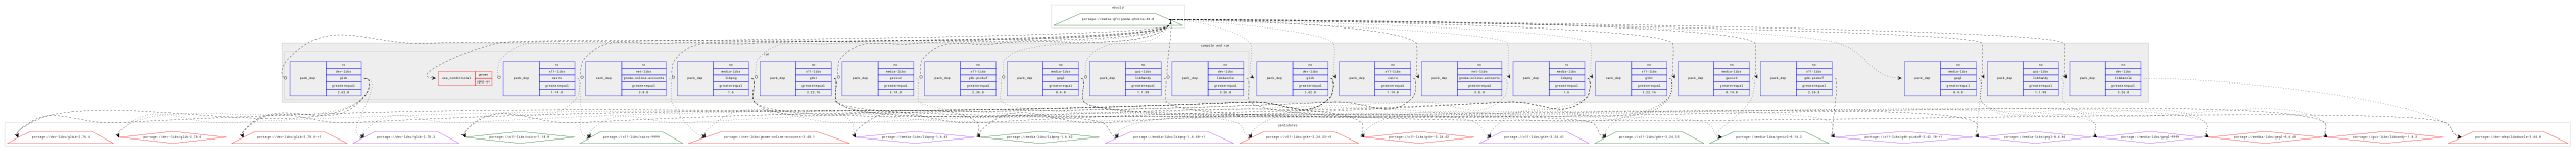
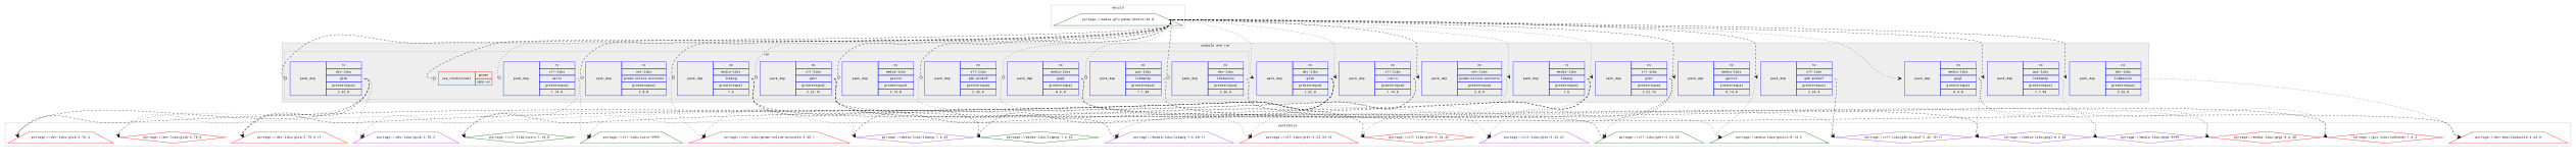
  digraph {
    compound=true
    concentrate=true
    fontname="Roboto Mono"
    fontsize=10
    newrank=true
    rankdir=TB
    ranksep=1.5
    node [color=blue fontname="Roboto Mono" fontsize=10 shape=none]
    edge [arrowhead=vee fontname="Roboto Mono" headport=w style=dotted tailport=e weight=100]
    n1 [color=darkgreen label="portage://media-gfx/gnome-photos-44.0" shape=trapezium width=4]
    n2 [label=<<TABLE BORDER="0" CELLBORDER="1" CELLSPACING="0" CELLPADDING="4" WIDTH="220"><TR><TD ROWSPAN="6" CELLPADDING="30">pack_dep</TD></TR><TR><TD WIDTH="110">no</TD></TR><TR><TD>dev-libs</TD></TR><TR><TD>glib</TD></TR><TR><TD>greaterequal</TD></TR><TR><TD>2.62.0</TD></TR></TABLE>>]
    n3 [label=<<TABLE BORDER="0" CELLBORDER="1" CELLSPACING="0" CELLPADDING="4" WIDTH="220"><TR><TD ROWSPAN="6" CELLPADDING="30">pack_dep</TD></TR><TR><TD WIDTH="110">no</TD></TR><TR><TD>dev-libs</TD></TR><TR><TD>libdazzle</TD></TR><TR><TD>greaterequal</TD></TR><TR><TD>3.26.0</TD></TR></TABLE>>]
    n4 [label=<<TABLE BORDER="0" CELLBORDER="1" CELLSPACING="0" CELLPADDING="4" WIDTH="220"><TR><TD ROWSPAN="6" CELLPADDING="30">pack_dep</TD></TR><TR><TD WIDTH="110">no</TD></TR><TR><TD>gui-libs</TD></TR><TR><TD>libhandy</TD></TR><TR><TD>greaterequal</TD></TR><TR><TD>1.1.90</TD></TR></TABLE>>]
    n5 [label=<<TABLE BORDER="0" CELLBORDER="1" CELLSPACING="0" CELLPADDING="4" WIDTH="220"><TR><TD ROWSPAN="6" CELLPADDING="30">pack_dep</TD></TR><TR><TD WIDTH="110">no</TD></TR><TR><TD>media-libs</TD></TR><TR><TD>gegl</TD></TR><TR><TD>greaterequal</TD></TR><TR><TD>0.4.0</TD></TR></TABLE>>]
    n6 [label=<<TABLE BORDER="0" CELLBORDER="1" CELLSPACING="0" CELLPADDING="4" WIDTH="220"><TR><TD ROWSPAN="6" CELLPADDING="30">pack_dep</TD></TR><TR><TD WIDTH="110">no</TD></TR><TR><TD>media-libs</TD></TR><TR><TD>gexiv2</TD></TR><TR><TD>greaterequal</TD></TR><TR><TD>0.14.0</TD></TR></TABLE>>]
    n7 [label=<<TABLE BORDER="0" CELLBORDER="1" CELLSPACING="0" CELLPADDING="4" WIDTH="220"><TR><TD ROWSPAN="6" CELLPADDING="30">pack_dep</TD></TR><TR><TD WIDTH="110">no</TD></TR><TR><TD>media-libs</TD></TR><TR><TD>libpng</TD></TR><TR><TD>greaterequal</TD></TR><TR><TD>1.6</TD></TR></TABLE>>]
    n8 [label=<<TABLE BORDER="0" CELLBORDER="1" CELLSPACING="0" CELLPADDING="4" WIDTH="220"><TR><TD ROWSPAN="6" CELLPADDING="30">pack_dep</TD></TR><TR><TD WIDTH="110">no</TD></TR><TR><TD>net-libs</TD></TR><TR><TD>gnome-online-accounts</TD></TR><TR><TD>greaterequal</TD></TR><TR><TD>3.8.0</TD></TR></TABLE>>]
    n9 [label=<<TABLE BORDER="0" CELLBORDER="1" CELLSPACING="0" CELLPADDING="4" WIDTH="220"><TR><TD ROWSPAN="6" CELLPADDING="30">pack_dep</TD></TR><TR><TD WIDTH="110">no</TD></TR><TR><TD>x11-libs</TD></TR><TR><TD>cairo</TD></TR><TR><TD>greaterequal</TD></TR><TR><TD>1.14.0</TD></TR></TABLE>>]
    n10 [label=<<TABLE BORDER="0" CELLBORDER="1" CELLSPACING="0" CELLPADDING="4" WIDTH="220"><TR><TD ROWSPAN="6" CELLPADDING="30">pack_dep</TD></TR><TR><TD WIDTH="110">no</TD></TR><TR><TD>x11-libs</TD></TR><TR><TD>gdk-pixbuf</TD></TR><TR><TD>greaterequal</TD></TR><TR><TD>2.36.8</TD></TR></TABLE>>]
    n11 [label=<<TABLE BORDER="0" CELLBORDER="1" CELLSPACING="0" CELLPADDING="4" WIDTH="220"><TR><TD ROWSPAN="6" CELLPADDING="30">pack_dep</TD></TR><TR><TD WIDTH="110">no</TD></TR><TR><TD>x11-libs</TD></TR><TR><TD>gtk+</TD></TR><TR><TD>greaterequal</TD></TR><TR><TD>3.22.16</TD></TR></TABLE>>]
    n12 [color=red label=<<TABLE BORDER="0" CELLBORDER="1" CELLSPACING="0" CELLPADDING="4"><TR><TD ROWSPAN="3" CELLPADDING="10">use_conditional</TD></TR><TR><TD>gnome</TD></TR><TR><TD>upnp-av</TD></TR></TABLE>>]
    n13 [label=<<TABLE BORDER="0" CELLBORDER="1" CELLSPACING="0" CELLPADDING="4" WIDTH="220"><TR><TD ROWSPAN="6" CELLPADDING="30">pack_dep</TD></TR><TR><TD WIDTH="110">no</TD></TR><TR><TD>dev-libs</TD></TR><TR><TD>glib</TD></TR><TR><TD>greaterequal</TD></TR><TR><TD>2.62.0</TD></TR></TABLE>>]
    n14 [label=<<TABLE BORDER="0" CELLBORDER="1" CELLSPACING="0" CELLPADDING="4" WIDTH="220"><TR><TD ROWSPAN="6" CELLPADDING="30">pack_dep</TD></TR><TR><TD WIDTH="110">no</TD></TR><TR><TD>dev-libs</TD></TR><TR><TD>libdazzle</TD></TR><TR><TD>greaterequal</TD></TR><TR><TD>3.26.0</TD></TR></TABLE>>]
    n15 [label=<<TABLE BORDER="0" CELLBORDER="1" CELLSPACING="0" CELLPADDING="4" WIDTH="220"><TR><TD ROWSPAN="6" CELLPADDING="30">pack_dep</TD></TR><TR><TD WIDTH="110">no</TD></TR><TR><TD>gui-libs</TD></TR><TR><TD>libhandy</TD></TR><TR><TD>greaterequal</TD></TR><TR><TD>1.1.90</TD></TR></TABLE>>]
    n16 [label=<<TABLE BORDER="0" CELLBORDER="1" CELLSPACING="0" CELLPADDING="4" WIDTH="220"><TR><TD ROWSPAN="6" CELLPADDING="30">pack_dep</TD></TR><TR><TD WIDTH="110">no</TD></TR><TR><TD>media-libs</TD></TR><TR><TD>gegl</TD></TR><TR><TD>greaterequal</TD></TR><TR><TD>0.4.0</TD></TR></TABLE>>]
    n17 [label=<<TABLE BORDER="0" CELLBORDER="1" CELLSPACING="0" CELLPADDING="4" WIDTH="220"><TR><TD ROWSPAN="6" CELLPADDING="30">pack_dep</TD></TR><TR><TD WIDTH="110">no</TD></TR><TR><TD>media-libs</TD></TR><TR><TD>gexiv2</TD></TR><TR><TD>greaterequal</TD></TR><TR><TD>0.14.0</TD></TR></TABLE>>]
    n18 [label=<<TABLE BORDER="0" CELLBORDER="1" CELLSPACING="0" CELLPADDING="4" WIDTH="220"><TR><TD ROWSPAN="6" CELLPADDING="30">pack_dep</TD></TR><TR><TD WIDTH="110">no</TD></TR><TR><TD>media-libs</TD></TR><TR><TD>libpng</TD></TR><TR><TD>greaterequal</TD></TR><TR><TD>1.6</TD></TR></TABLE>>]
    n19 [label=<<TABLE BORDER="0" CELLBORDER="1" CELLSPACING="0" CELLPADDING="4" WIDTH="220"><TR><TD ROWSPAN="6" CELLPADDING="30">pack_dep</TD></TR><TR><TD WIDTH="110">no</TD></TR><TR><TD>net-libs</TD></TR><TR><TD>gnome-online-accounts</TD></TR><TR><TD>greaterequal</TD></TR><TR><TD>3.8.0</TD></TR></TABLE>>]
    n20 [label=<<TABLE BORDER="0" CELLBORDER="1" CELLSPACING="0" CELLPADDING="4" WIDTH="220"><TR><TD ROWSPAN="6" CELLPADDING="30">pack_dep</TD></TR><TR><TD WIDTH="110">no</TD></TR><TR><TD>x11-libs</TD></TR><TR><TD>cairo</TD></TR><TR><TD>greaterequal</TD></TR><TR><TD>1.14.0</TD></TR></TABLE>>]
    n21 [label=<<TABLE BORDER="0" CELLBORDER="1" CELLSPACING="0" CELLPADDING="4" WIDTH="220"><TR><TD ROWSPAN="6" CELLPADDING="30">pack_dep</TD></TR><TR><TD WIDTH="110">no</TD></TR><TR><TD>x11-libs</TD></TR><TR><TD>gdk-pixbuf</TD></TR><TR><TD>greaterequal</TD></TR><TR><TD>2.36.8</TD></TR></TABLE>>]
    n22 [label=<<TABLE BORDER="0" CELLBORDER="1" CELLSPACING="0" CELLPADDING="4" WIDTH="220"><TR><TD ROWSPAN="6" CELLPADDING="30">pack_dep</TD></TR><TR><TD WIDTH="110">no</TD></TR><TR><TD>x11-libs</TD></TR><TR><TD>gtk+</TD></TR><TR><TD>greaterequal</TD></TR><TR><TD>3.22.16</TD></TR></TABLE>>]
    n23 [color=red label="portage://dev-dep/libdazzle-3.44.0" shape=trapezium width=4]
    n24 [color=red label="portage://dev-libs/glib-2.76.4" shape=trapezium width=4]
    n25 [color=purple label="portage://dev-libs/glib-2.78.3" shape=trapezium width=4]
    n26 [color=red label="portage://dev-libs/glib-2.78.4-r1" shape=trapezium width=4]
    n27 [color=red label="portage://dev-libs/glib-2.78.6" shape=diamond width=4]
    n28 [color=red label="portage://gui-libs/libhandy-1.8.3" shape=diamond width=4]
    n29 [color=purple label="portage://media-libs/gegl-0.4.46" shape=diamond width=4]
    n30 [color=red label="portage://media-libs/gegl-0.4.48" shape=diamond width=4]
    n31 [color=purple label="portage://media-libs/gegl-9999" shape=diamond width=4]
    n32 [color=darkgreen label="portage://media-libs/gexiv2-0.14.2" shape=trapezium width=4]
    n33 [color=purple label="portage://media-libs/libpng-1.6.40-r1" shape=trapezium width=4]
    n34 [color=darkgreen label="portage://media-libs/libpng-1.6.42" shape=diamond width=4]
    n35 [color=purple label="portage://media-libs/libpng-1.6.43" shape=diamond width=4]
    n36 [color=red label="portage://net-libs/gnome-online-accounts-3.48.1" shape=trapezium width=4]
    n37 [color=darkgreen label="portage://x11-libs/cairo-1.18.0" shape=diamond width=4]
    n38 [color=darkgreen label="portage://x11-libs/cairo-9999" shape=trapezium width=4]
    n39 [color=purple label="portage://x11-libs/gdk-pixbuf-2.42.10-r1" shape=diamond width=4]
    n40 [color=red label="portage://x11-libs/gtk+-2.24.33-r3" shape=trapezium width=4]
    n41 [color=darkgreen label="portage://x11-libs/gtk+-3.24.35" shape=trapezium width=4]
    n42 [color=purple label="portage://x11-libs/gtk+-3.24.41" shape=trapezium width=4]
    n43 [color=red label="portage://x11-libs/gtk+-3.24.42" shape=diamond width=4]
    subgraph cluster_1 {
      color=gray
      label=<<i>ebuild</i>>
      rank=same
      n1
    }
    subgraph cluster_2 {
      color=gray
      label=<<i>dependencies</i>>
      subgraph cluster_3 {
        color=gray
        fillcolor="#eeeeee"
        label=<<i>compile</i>>
        style=filled
        subgraph sub_4 {
          color=gray
          fillcolor="#eeeeee"
          label=<<i>compile</i>>
          style=filled
          n2
        }
        subgraph sub_5 {
          color=gray
          fillcolor="#eeeeee"
          label=<<i>compile</i>>
          style=filled
          n3
        }
        subgraph sub_6 {
          color=gray
          fillcolor="#eeeeee"
          label=<<i>compile</i>>
          style=filled
          n4
        }
        subgraph sub_7 {
          color=gray
          fillcolor="#eeeeee"
          label=<<i>compile</i>>
          style=filled
          n5
        }
        subgraph sub_8 {
          color=gray
          fillcolor="#eeeeee"
          label=<<i>compile</i>>
          style=filled
          n6
        }
        subgraph sub_9 {
          color=gray
          fillcolor="#eeeeee"
          label=<<i>compile</i>>
          style=filled
          n7
        }
        subgraph sub_10 {
          color=gray
          fillcolor="#eeeeee"
          label=<<i>compile</i>>
          style=filled
          n8
        }
        subgraph sub_11 {
          color=gray
          fillcolor="#eeeeee"
          label=<<i>compile</i>>
          style=filled
          n9
        }
        subgraph sub_12 {
          color=gray
          fillcolor="#eeeeee"
          label=<<i>compile</i>>
          style=filled
          n10
        }
        subgraph sub_13 {
          color=gray
          fillcolor="#eeeeee"
          label=<<i>compile</i>>
          style=filled
          n11
        }
      }
      subgraph cluster_14 {
        color=gray
        fillcolor="#eeeeee"
        label=<<i>compile and run</i>>
        style=filled
      }
      subgraph cluster_15 {
        color=gray
        fillcolor="#eeeeee"
        label=<<i>run</i>>
        style=filled
        subgraph sub_16 {
          color=gray
          fillcolor="#eeeeee"
          label=<<i>run</i>>
          style=filled
          n12
        }
        subgraph sub_17 {
          color=gray
          fillcolor="#eeeeee"
          label=<<i>run</i>>
          style=filled
          n13
        }
        subgraph sub_18 {
          color=gray
          fillcolor="#eeeeee"
          label=<<i>run</i>>
          style=filled
          n14
        }
        subgraph sub_19 {
          color=gray
          fillcolor="#eeeeee"
          label=<<i>run</i>>
          style=filled
          n15
        }
        subgraph sub_20 {
          color=gray
          fillcolor="#eeeeee"
          label=<<i>run</i>>
          style=filled
          n16
        }
        subgraph sub_21 {
          color=gray
          fillcolor="#eeeeee"
          label=<<i>run</i>>
          style=filled
          n17
        }
        subgraph sub_22 {
          color=gray
          fillcolor="#eeeeee"
          label=<<i>run</i>>
          style=filled
          n18
        }
        subgraph sub_23 {
          color=gray
          fillcolor="#eeeeee"
          label=<<i>run</i>>
          style=filled
          n19
        }
        subgraph sub_24 {
          color=gray
          fillcolor="#eeeeee"
          label=<<i>run</i>>
          style=filled
          n20
        }
        subgraph sub_25 {
          color=gray
          fillcolor="#eeeeee"
          label=<<i>run</i>>
          style=filled
          n21
        }
        subgraph sub_26 {
          color=gray
          fillcolor="#eeeeee"
          label=<<i>run</i>>
          style=filled
          n22
        }
      }
    }
    subgraph cluster_27 {
      color=gray
      label=<<i>candidates</i>>
      rank=same
      subgraph sub_28 {
        color=black
        label=<<i>candidates</i>>
        nodesep=1
        rank=same
        n23
      }
      subgraph sub_29 {
        color=black
        label=<<i>candidates</i>>
        nodesep=1
        rank=same
        n24
        n25
        n26
        n27
      }
      subgraph sub_30 {
        color=black
        label=<<i>candidates</i>>
        nodesep=1
        rank=same
        n28
      }
      subgraph sub_31 {
        color=black
        label=<<i>candidates</i>>
        nodesep=1
        rank=same
        n29
        n30
        n31
      }
      subgraph sub_32 {
        color=black
        label=<<i>candidates</i>>
        nodesep=1
        rank=same
        n32
      }
      subgraph sub_33 {
        color=black
        label=<<i>candidates</i>>
        nodesep=1
        rank=same
        n33
        n34
        n35
      }
      subgraph sub_34 {
        color=black
        label=<<i>candidates</i>>
        nodesep=1
        rank=same
        n36
      }
      subgraph sub_35 {
        color=black
        label=<<i>candidates</i>>
        nodesep=1
        rank=same
        n37
        n38
      }
      subgraph sub_36 {
        color=black
        label=<<i>candidates</i>>
        nodesep=1
        rank=same
        n39
      }
      subgraph sub_37 {
        color=black
        label=<<i>candidates</i>>
        nodesep=1
        rank=same
        n40
        n41
        n42
        n43
      }
      subgraph sub_38 {
        color=black
        label=<<i>candidates</i>>
        nodesep=1
        rank=same
        n36
      }
      subgraph sub_39 {
        color=black
        label=<<i>candidates</i>>
        nodesep=1
        rank=same
        n24
        n25
        n26
        n27
      }
      subgraph sub_40 {
        color=black
        label=<<i>candidates</i>>
        nodesep=1
        rank=same
        n23
      }
      subgraph sub_41 {
        color=black
        label=<<i>candidates</i>>
        nodesep=1
        rank=same
        n28
      }
      subgraph sub_42 {
        color=black
        label=<<i>candidates</i>>
        nodesep=1
        rank=same
        n29
        n30
        n31
      }
      subgraph sub_43 {
        color=black
        label=<<i>candidates</i>>
        nodesep=1
        rank=same
        n32
      }
      subgraph sub_44 {
        color=black
        label=<<i>candidates</i>>
        nodesep=1
        rank=same
        n33
        n34
        n35
      }
      subgraph sub_45 {
        color=black
        label=<<i>candidates</i>>
        nodesep=1
        rank=same
        n37
        n38
      }
      subgraph sub_46 {
        color=black
        label=<<i>candidates</i>>
        nodesep=1
        rank=same
        n39
      }
      subgraph sub_47 {
        color=black
        label=<<i>candidates</i>>
        nodesep=1
        rank=same
        n40
        n41
        n42
        n43
      }
    }
    n1 -> n2 [weight=20]
    n1 -> n3 [style=dashed weight=20]
    n1 -> n4 [style=dashed weight=20]
    n1 -> n5 [weight=20]
    n1 -> n6 [style=dashed weight=20]
    n1 -> n7 [weight=20]
    n1 -> n8 [style=dashed weight=20]
    n1 -> n9 [weight=20]
    n1 -> n10 [style=dashed weight=20]
    n1 -> n11 [weight=20]
-   n1 -> n12 [style=dashed weight=20]
+   n1 -> n12 [arrowhead=odot style=dashed weight=20]
    n1 -> n13 [arrowhead=odot style=dashed weight=20]
    n1 -> n14 [arrowhead=odot style=dashed weight=20]
    n1 -> n15 [arrowhead=odot weight=20]
    n1 -> n16 [arrowhead=odot weight=20]
    n1 -> n17 [arrowhead=odot style=dashed weight=20]
    n1 -> n18 [arrowhead=odot style=dashed weight=20]
    n1 -> n19 [arrowhead=odot style=dashed weight=20]
    n1 -> n20 [arrowhead=odot weight=20]
    n1 -> n21 [arrowhead=odot style=dashed weight=20]
    n1 -> n22 [arrowhead=odot weight=20]
    n2 -> n24 [style=dashed]
    n2 -> n25
    n2 -> n26 [style=dashed]
    n2 -> n27
    n3 -> n23
    n4 -> n28
    n5 -> n29
    n5 -> n30
    n5 -> n31
    n6 -> n32
    n7 -> n33
    n7 -> n34 [style=dashed]
    n7 -> n35 [style=dashed]
    n8 -> n36
    n9 -> n37 [style=dashed]
    n9 -> n38
    n10 -> n39 [style=dashed]
    n11 -> n40
    n11 -> n41
    n11 -> n42
    n11 -> n43
    n13 -> n24 [style=dashed]
    n13 -> n25
    n13 -> n26 [style=dashed]
    n13 -> n27
    n14 -> n23 [style=dashed]
    n15 -> n28 [style=dashed]
    n16 -> n29 [style=dashed]
    n16 -> n30
    n16 -> n31
    n17 -> n32
    n18 -> n33 [style=dashed]
    n18 -> n34 [style=dashed]
    n18 -> n35
    n19 -> n36
    n20 -> n37
    n20 -> n38
    n21 -> n39
    n22 -> n40
    n22 -> n41 [style=dashed]
    n22 -> n42
    n22 -> n43 [style=dashed]
  }
